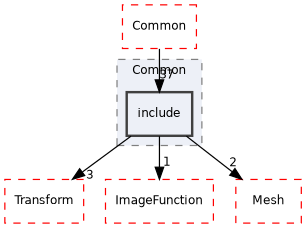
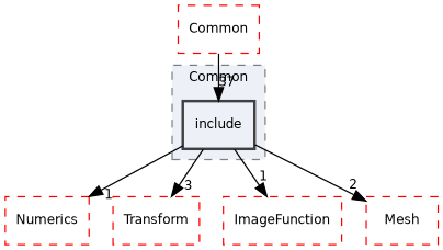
  digraph {
    compound=true
    node [color=red fillcolor="#edf0f7" fontname=Helvetica fontsize=10 shape=box style="dashed,"]
    edge [fontname=Helvetica fontsize=10 headlabel=1 labeldistance=1.5 labelfontname=Helvetica labelfontsize=10]
    n1 [color=grey25 label=include style="filled,bold,"]
+   n2 [label=Numerics]
    n3 [label=Transform]
    n4 [label=ImageFunction]
    n5 [label=Mesh]
    n6 [label=Common]
    subgraph cluster_1 {
      bgcolor="#edf0f7"
      fontname=Helvetica
      fontsize=10
      label=Common
      pencolor=grey50
      style="filled,dashed,"
      n1
    }
+   n1 -> n2
    n1 -> n3 [headlabel=3]
    n1 -> n4
    n1 -> n5 [headlabel=2]
    n6 -> n1 [headlabel=37]
  }
